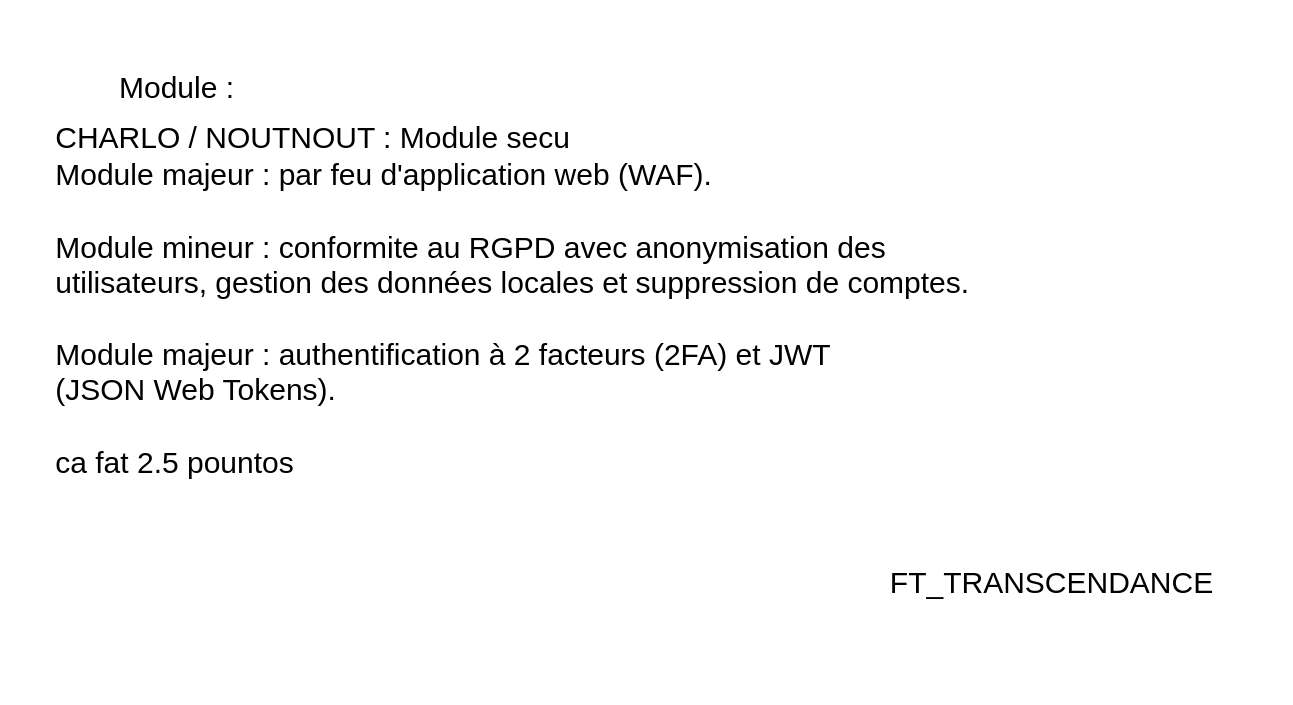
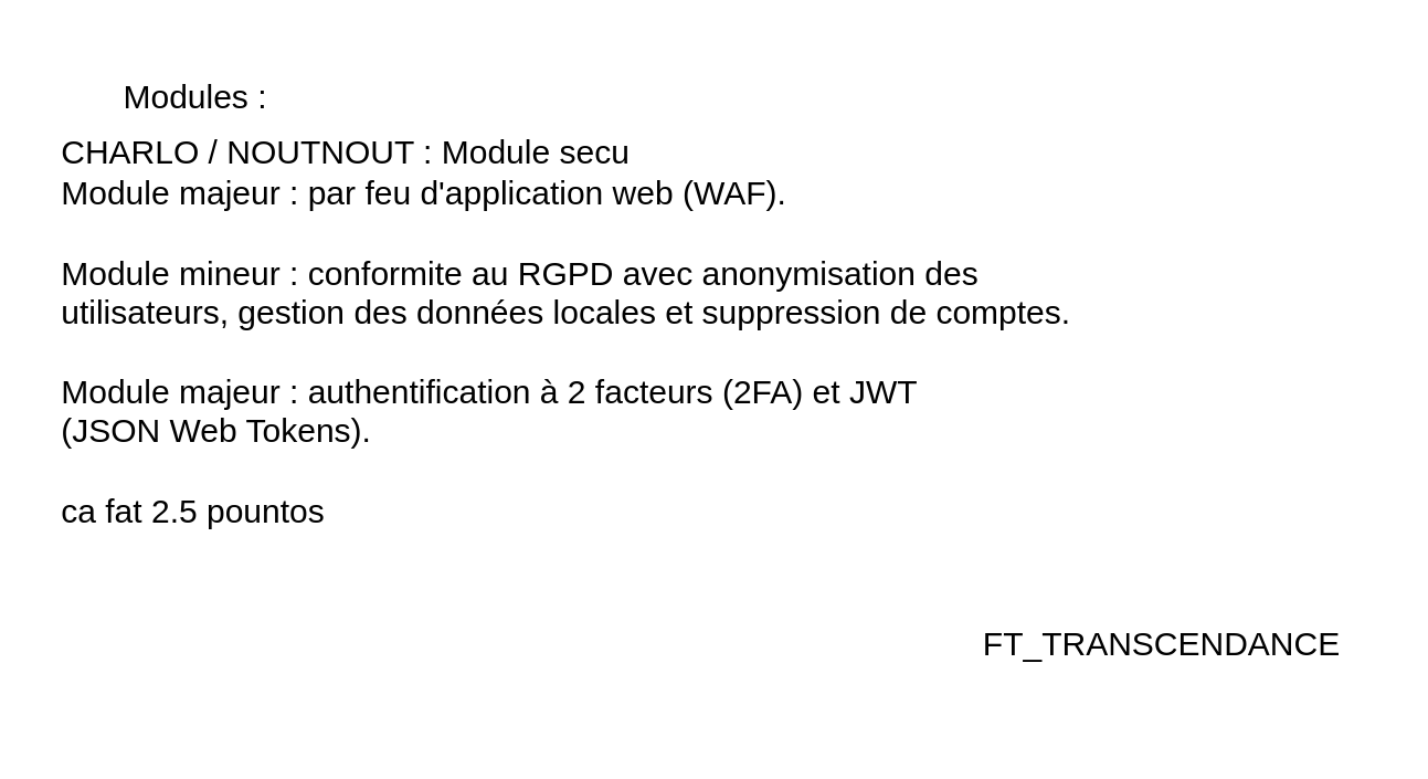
  <mxCell id="0" />
  <mxCell id="1" parent="0" />
- <mxCell id="2" value="&lt;div&gt;Module :&lt;/div&gt;" style="text;html=1;align=center;verticalAlign=middle;resizable=0;points=[];autosize=1;strokeColor=none;fillColor=none;" vertex="1" parent="1"><mxGeometry x="30" y="20" width="80" height="30" as="geometry" /></mxCell>
+ <mxCell id="2" value="&lt;div&gt;Modules :&lt;/div&gt;" style="text;html=1;align=center;verticalAlign=middle;resizable=0;points=[];autosize=1;strokeColor=none;fillColor=none;" vertex="1" parent="1"><mxGeometry x="30" y="20" width="80" height="30" as="geometry" /></mxCell>
  <mxCell id="3" value="&lt;div&gt;FT_TRANSCENDANCE&lt;/div&gt;&lt;div&gt;&lt;br&gt;&lt;/div&gt;" style="text;html=1;align=center;verticalAlign=middle;resizable=0;points=[];autosize=1;strokeColor=none;fillColor=none;" vertex="1" parent="1"><mxGeometry x="345" y="220" width="150" height="40" as="geometry" /></mxCell>
  <mxCell id="4" value="&lt;div align=&quot;left&quot;&gt;CHARLO / NOUTNOUT : Module secu&lt;/div&gt;&lt;div align=&quot;left&quot;&gt;Module majeur : par feu d'application web (WAF).&lt;/div&gt;&lt;div align=&quot;left&quot;&gt;&lt;br&gt;&lt;/div&gt;&lt;div align=&quot;left&quot;&gt;Module mineur : conformite au RGPD avec anonymisation des&lt;br&gt;&lt;div&gt;utilisateurs, gestion des données locales et suppression de comptes.&lt;/div&gt;&lt;div&gt;&lt;br&gt;&lt;/div&gt;&lt;div&gt;Module majeur : authentification à 2 facteurs (2FA) et JWT&lt;br&gt;(JSON Web Tokens).&lt;/div&gt;&lt;div&gt;&lt;br&gt;&lt;/div&gt;&lt;div&gt;ca fat 2.5 pountos&lt;br&gt;&lt;/div&gt;&lt;/div&gt;&lt;div align=&quot;left&quot;&gt;&lt;br&gt;&lt;/div&gt;" style="text;html=1;align=left;verticalAlign=middle;resizable=0;points=[];autosize=1;strokeColor=none;fillColor=none;" vertex="1" parent="1"><mxGeometry y="42" width="390" height="170" as="geometry" x="20" /></mxCell>
